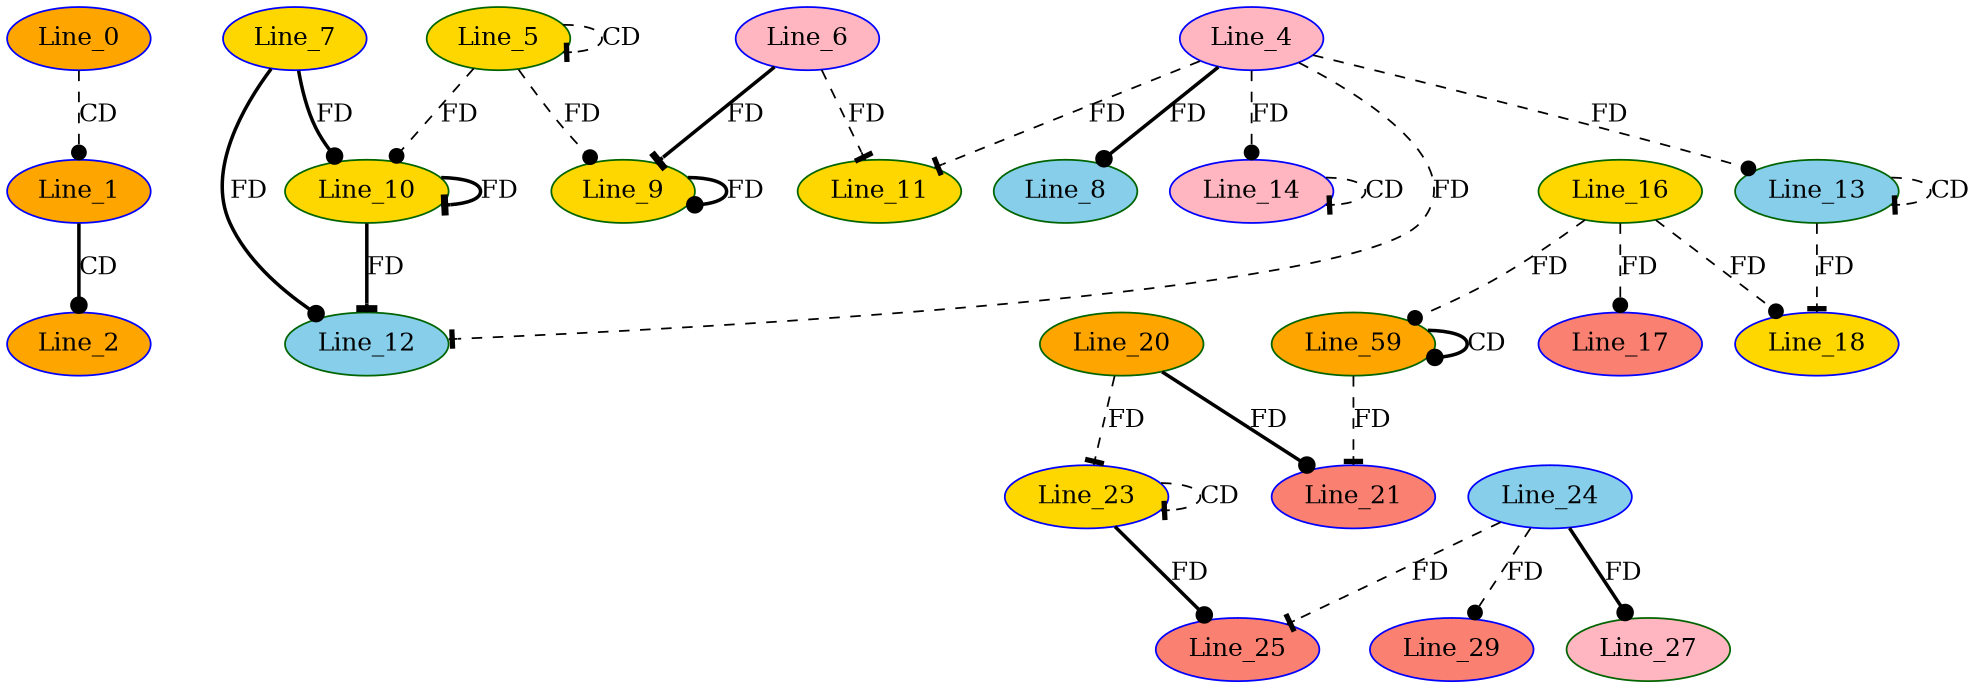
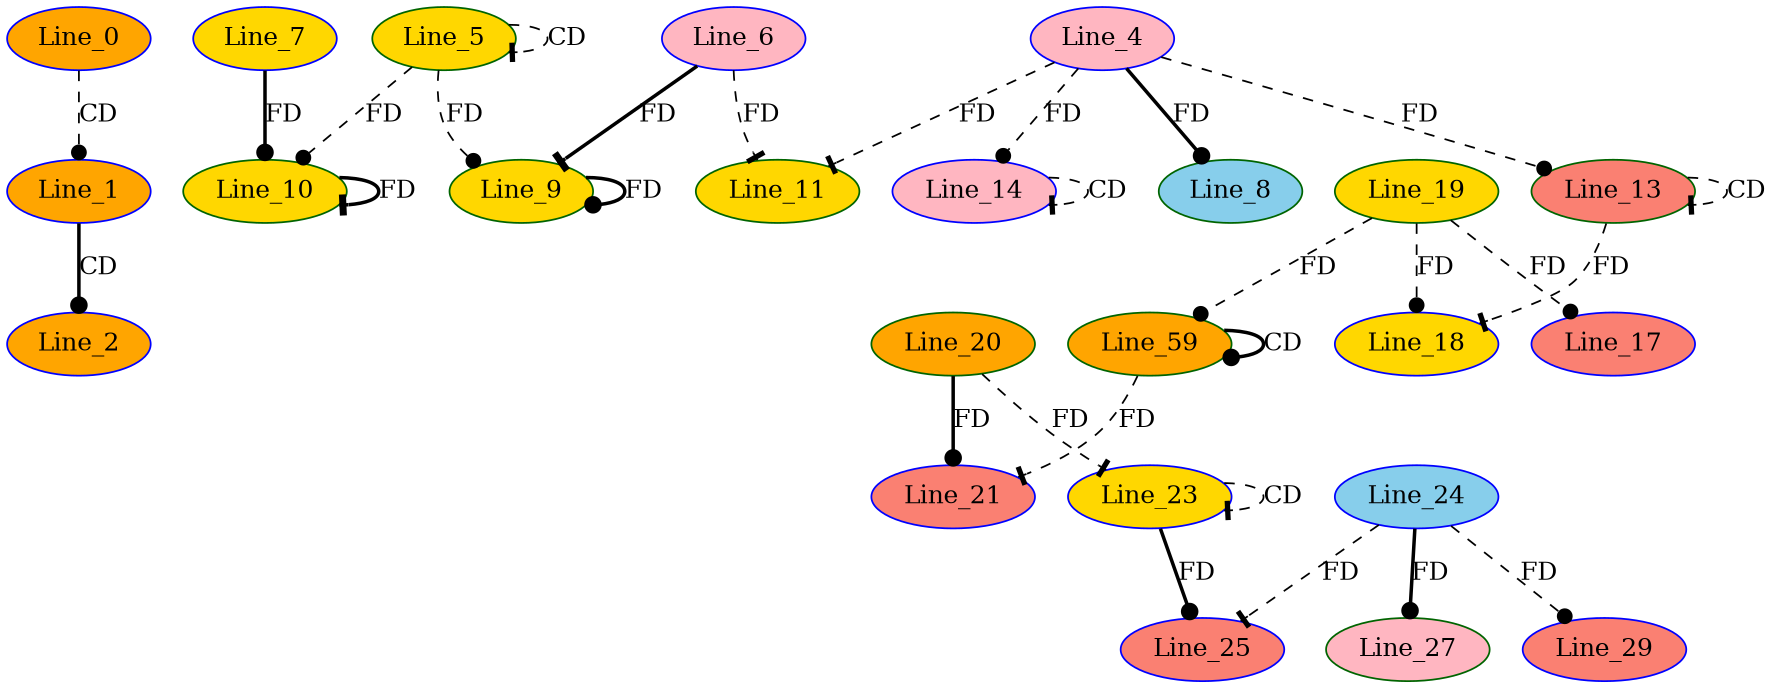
  digraph {
    node [color=blue fillcolor=gold style=filled]
    edge [arrowhead=dot style=dashed]
    Line_0 [fillcolor=orange]
    Line_1 [fillcolor=orange]
    Line_2 [fillcolor=orange]
    Line_5 [color=darkgreen]
    Line_9 [color=darkgreen]
    Line_10 [color=darkgreen]
-   Line_12 [color=darkgreen fillcolor=skyblue]
    Line_4 [fillcolor=lightpink]
    Line_8 [color=darkgreen fillcolor=skyblue]
    Line_11 [color=darkgreen]
-   Line_13 [color=darkgreen fillcolor=skyblue]
+   Line_13 [color=darkgreen fillcolor=salmon]
    Line_14 [fillcolor=lightpink]
    Line_18
    Line_6 [fillcolor=lightpink]
    Line_7
-   Line_16 [color=darkgreen]
+   Line_16 [color=darkgreen label=Line_19]
    Line_17 [fillcolor=salmon]
    n18 [color=darkgreen fillcolor=orange label=Line_59]
    Line_21 [fillcolor=salmon]
    Line_20 [color=darkgreen fillcolor=orange]
    Line_23
    Line_25 [fillcolor=salmon]
    Line_24 [fillcolor=skyblue]
    Line_27 [color=darkgreen fillcolor=lightpink]
    Line_29 [fillcolor=salmon]
    Line_0 -> Line_1 [label=CD]
    Line_1 -> Line_2 [label=CD style=bold]
    Line_5 -> Line_5 [arrowhead=tee label=CD]
    Line_5 -> Line_9 [label=FD]
    Line_5 -> Line_10 [label=FD]
    Line_9 -> Line_9 [label=FD style=bold]
    Line_10 -> Line_10 [arrowhead=tee label=FD style=bold]
-   Line_10 -> Line_12 [arrowhead=tee label=FD style=bold]
-   Line_4 -> Line_12 [arrowhead=tee label=FD]
    Line_4 -> Line_8 [label=FD style=bold]
    Line_4 -> Line_11 [arrowhead=tee label=FD]
    Line_4 -> Line_13 [label=FD]
    Line_4 -> Line_14 [label=FD]
    Line_13 -> Line_13 [arrowhead=tee label=CD]
    Line_13 -> Line_18 [arrowhead=tee label=FD]
    Line_14 -> Line_14 [arrowhead=tee label=CD]
    Line_6 -> Line_9 [arrowhead=tee label=FD style=bold]
    Line_6 -> Line_11 [arrowhead=tee label=FD]
    Line_7 -> Line_10 [label=FD style=bold]
-   Line_7 -> Line_12 [label=FD style=bold]
    Line_16 -> Line_18 [label=FD]
    Line_16 -> Line_17 [label=FD]
    Line_16 -> n18 [label=FD]
    n18 -> n18 [label=CD style=bold]
    n18 -> Line_21 [arrowhead=tee label=FD]
    Line_20 -> Line_21 [label=FD style=bold]
    Line_20 -> Line_23 [arrowhead=tee label=FD]
    Line_23 -> Line_23 [arrowhead=tee label=CD]
    Line_23 -> Line_25 [label=FD style=bold]
    Line_24 -> Line_25 [arrowhead=tee label=FD]
    Line_24 -> Line_27 [label=FD style=bold]
    Line_24 -> Line_29 [label=FD]
  }
